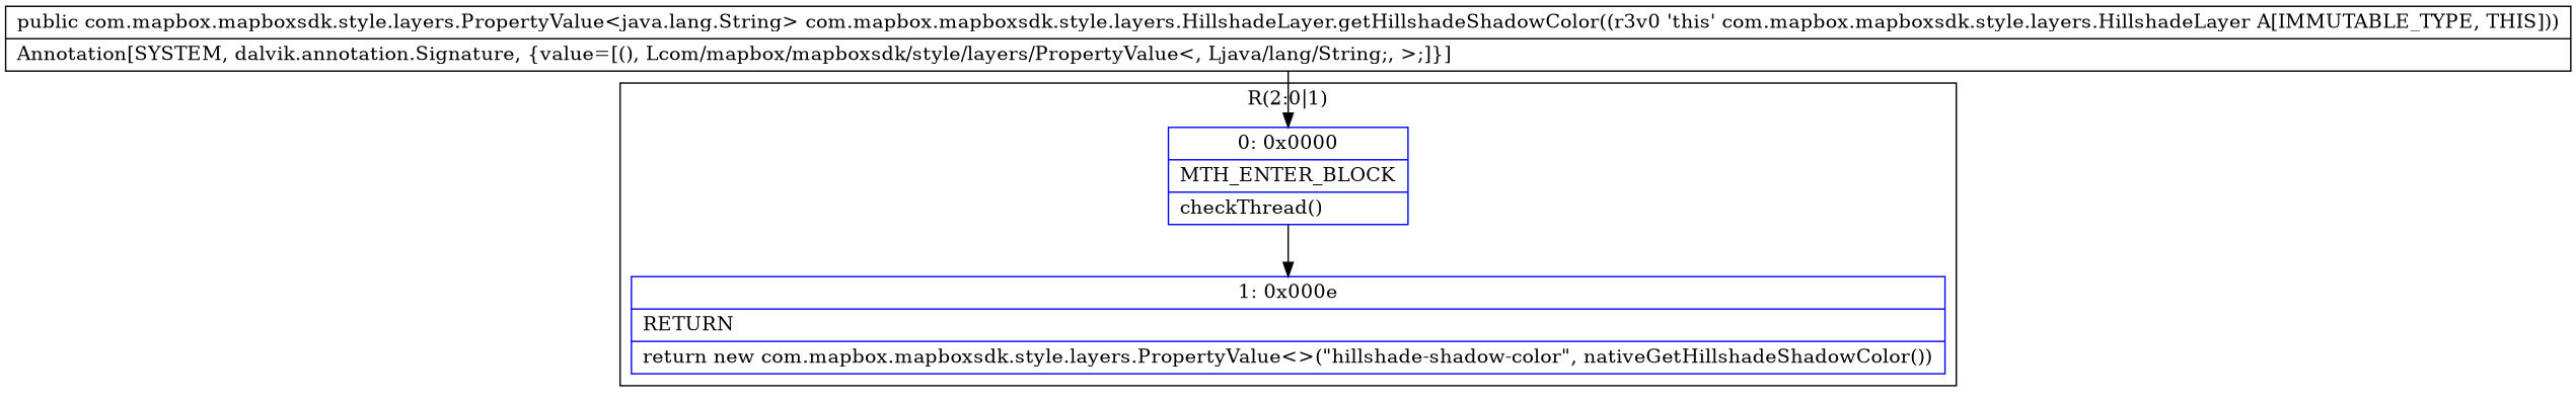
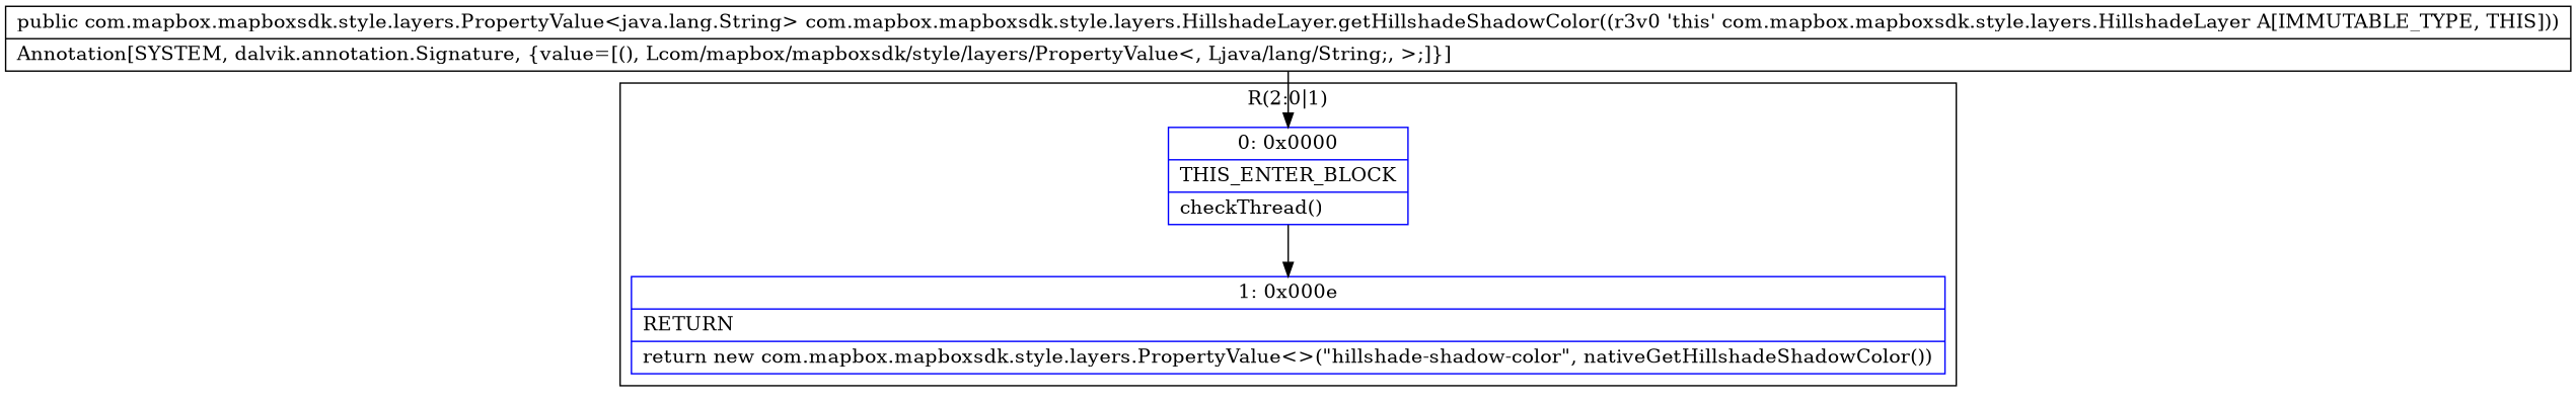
  digraph {
    node [color=blue shape=record]
-   n1 [label="{0\:\ 0x0000|MTH_ENTER_BLOCK\l|checkThread()\l}"]
+   n1 [label="{0\:\ 0x0000|THIS_ENTER_BLOCK\l|checkThread()\l}"]
    n2 [label="{1\:\ 0x000e|RETURN\l|return new com.mapbox.mapboxsdk.style.layers.PropertyValue\<\>(\"hillshade\-shadow\-color\", nativeGetHillshadeShadowColor())\l}"]
    n3 [label="{public com.mapbox.mapboxsdk.style.layers.PropertyValue\<java.lang.String\> com.mapbox.mapboxsdk.style.layers.HillshadeLayer.getHillshadeShadowColor((r3v0 'this' com.mapbox.mapboxsdk.style.layers.HillshadeLayer A[IMMUTABLE_TYPE, THIS]))  | Annotation[SYSTEM, dalvik.annotation.Signature, \{value=[(), Lcom\/mapbox\/mapboxsdk\/style\/layers\/PropertyValue\<, Ljava\/lang\/String;, \>;]\}]\l}" color=""]
    subgraph cluster_1 {
      label="R(2:0|1)"
      n1
      n2
    }
    n1 -> n2
    n3 -> n1
  }
